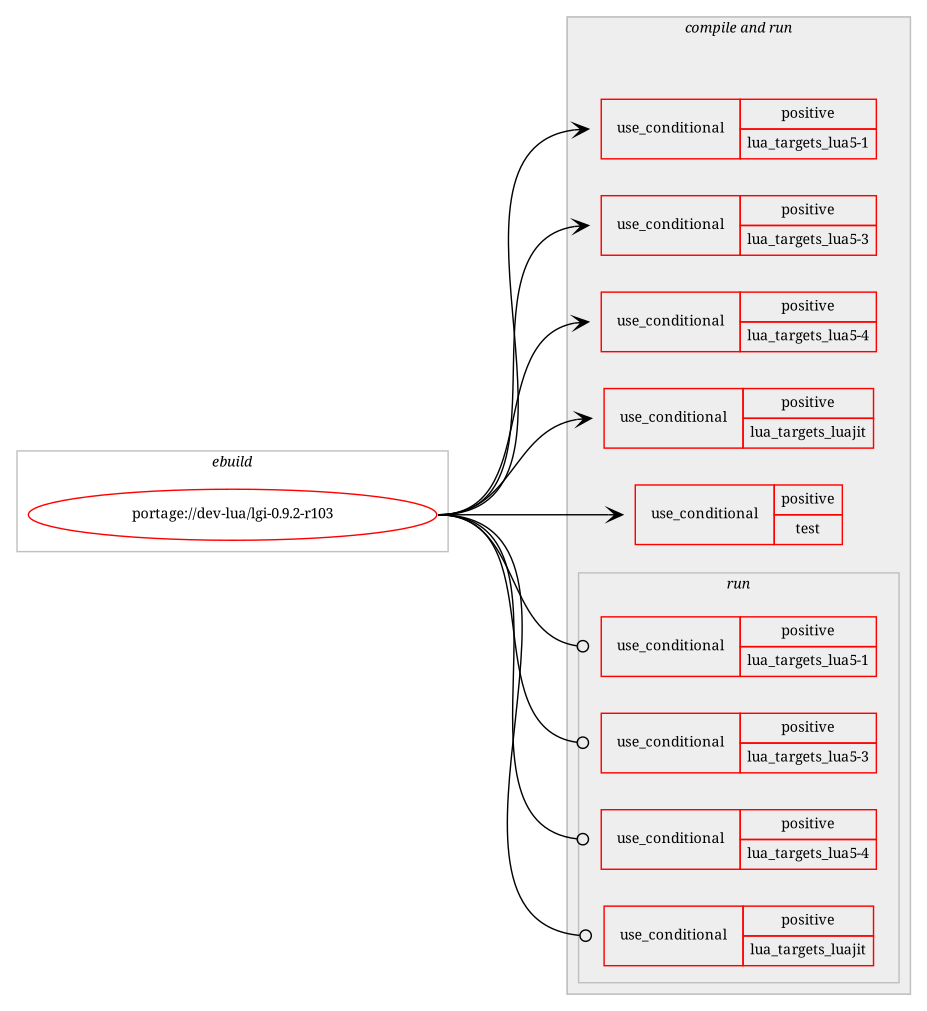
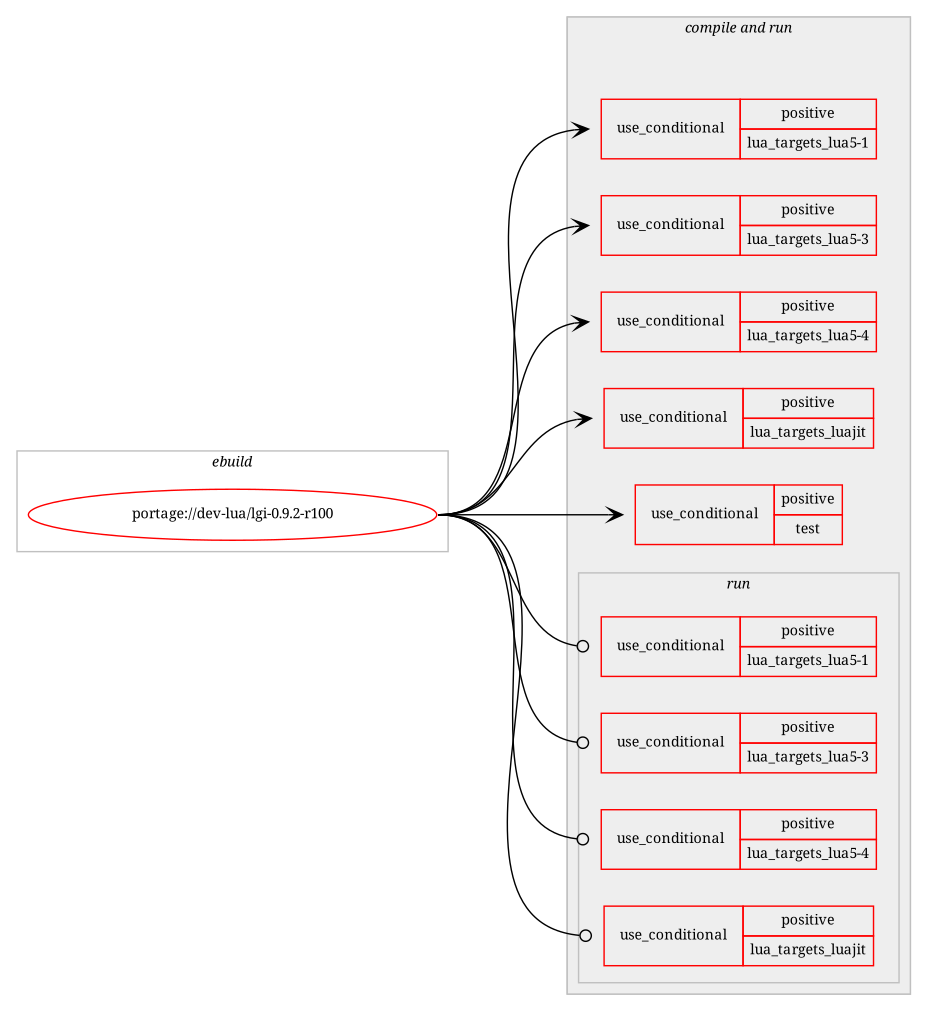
  digraph {
    compound=true
    concentrate=true
    fontname="Noto Serif"
    fontsize=10
    newrank=true
    rankdir=LR
    ranksep=1.5
    node [color=red fontname="Noto Serif" fontsize=10 shape=none]
    edge [arrowhead=vee headport=w style=solid tailport=e weight=20 fontname="Noto Serif"]
-   n1 [label="portage://dev-lua/lgi-0.9.2-r103" width=4 shape=""]
+   n1 [label="portage://dev-lua/lgi-0.9.2-r100" width=4 shape=""]
    n2 [label=<<TABLE BORDER="0" CELLBORDER="1" CELLSPACING="0" CELLPADDING="4"><TR><TD ROWSPAN="3" CELLPADDING="10">use_conditional</TD></TR><TR><TD>positive</TD></TR><TR><TD>lua_targets_lua5-1</TD></TR></TABLE>>]
    n3 [label=<<TABLE BORDER="0" CELLBORDER="1" CELLSPACING="0" CELLPADDING="4"><TR><TD ROWSPAN="3" CELLPADDING="10">use_conditional</TD></TR><TR><TD>positive</TD></TR><TR><TD>lua_targets_lua5-3</TD></TR></TABLE>>]
    n4 [label=<<TABLE BORDER="0" CELLBORDER="1" CELLSPACING="0" CELLPADDING="4"><TR><TD ROWSPAN="3" CELLPADDING="10">use_conditional</TD></TR><TR><TD>positive</TD></TR><TR><TD>lua_targets_lua5-4</TD></TR></TABLE>>]
    n5 [label=<<TABLE BORDER="0" CELLBORDER="1" CELLSPACING="0" CELLPADDING="4"><TR><TD ROWSPAN="3" CELLPADDING="10">use_conditional</TD></TR><TR><TD>positive</TD></TR><TR><TD>lua_targets_luajit</TD></TR></TABLE>>]
    n6 [label=<<TABLE BORDER="0" CELLBORDER="1" CELLSPACING="0" CELLPADDING="4"><TR><TD ROWSPAN="3" CELLPADDING="10">use_conditional</TD></TR><TR><TD>positive</TD></TR><TR><TD>test</TD></TR></TABLE>>]
    n7 [label=<<TABLE BORDER="0" CELLBORDER="1" CELLSPACING="0" CELLPADDING="4"><TR><TD ROWSPAN="3" CELLPADDING="10">use_conditional</TD></TR><TR><TD>positive</TD></TR><TR><TD>lua_targets_lua5-1</TD></TR></TABLE>>]
    n8 [label=<<TABLE BORDER="0" CELLBORDER="1" CELLSPACING="0" CELLPADDING="4"><TR><TD ROWSPAN="3" CELLPADDING="10">use_conditional</TD></TR><TR><TD>positive</TD></TR><TR><TD>lua_targets_lua5-3</TD></TR></TABLE>>]
    n9 [label=<<TABLE BORDER="0" CELLBORDER="1" CELLSPACING="0" CELLPADDING="4"><TR><TD ROWSPAN="3" CELLPADDING="10">use_conditional</TD></TR><TR><TD>positive</TD></TR><TR><TD>lua_targets_lua5-4</TD></TR></TABLE>>]
    n10 [label=<<TABLE BORDER="0" CELLBORDER="1" CELLSPACING="0" CELLPADDING="4"><TR><TD ROWSPAN="3" CELLPADDING="10">use_conditional</TD></TR><TR><TD>positive</TD></TR><TR><TD>lua_targets_luajit</TD></TR></TABLE>>]
    subgraph cluster_1 {
      color=gray
      label=<<i>ebuild</i>>
      rank=same
      n1
    }
    subgraph cluster_2 {
      color=gray
      label=<<i>dependencies</i>>
      subgraph cluster_3 {
        color=gray
        fillcolor="#eeeeee"
        label=<<i>compile</i>>
        style=filled
        subgraph sub_4 {
          color=gray
          fillcolor="#eeeeee"
          label=<<i>compile</i>>
          style=filled
          n2
        }
        subgraph sub_5 {
          color=gray
          fillcolor="#eeeeee"
          label=<<i>compile</i>>
          style=filled
          n3
        }
        subgraph sub_6 {
          color=gray
          fillcolor="#eeeeee"
          label=<<i>compile</i>>
          style=filled
          n4
        }
        subgraph sub_7 {
          color=gray
          fillcolor="#eeeeee"
          label=<<i>compile</i>>
          style=filled
          n5
        }
        subgraph sub_8 {
          color=gray
          fillcolor="#eeeeee"
          label=<<i>compile</i>>
          style=filled
          n6
        }
      }
      subgraph cluster_9 {
        color=gray
        fillcolor="#eeeeee"
        label=<<i>compile and run</i>>
        style=filled
      }
      subgraph cluster_10 {
        color=gray
        fillcolor="#eeeeee"
        label=<<i>run</i>>
        style=filled
        subgraph sub_11 {
          color=gray
          fillcolor="#eeeeee"
          label=<<i>run</i>>
          style=filled
          n7
        }
        subgraph sub_12 {
          color=gray
          fillcolor="#eeeeee"
          label=<<i>run</i>>
          style=filled
          n8
        }
        subgraph sub_13 {
          color=gray
          fillcolor="#eeeeee"
          label=<<i>run</i>>
          style=filled
          n9
        }
        subgraph sub_14 {
          color=gray
          fillcolor="#eeeeee"
          label=<<i>run</i>>
          style=filled
          n10
        }
      }
    }
    subgraph cluster_15 {
      color=gray
      label=<<i>candidates</i>>
      rank=same
    }
    n1 -> n2
    n1 -> n3
    n1 -> n4
    n1 -> n5
    n1 -> n6
    n1 -> n7 [arrowhead=odot]
    n1 -> n8 [arrowhead=odot]
    n1 -> n9 [arrowhead=odot]
    n1 -> n10 [arrowhead=odot]
  }
